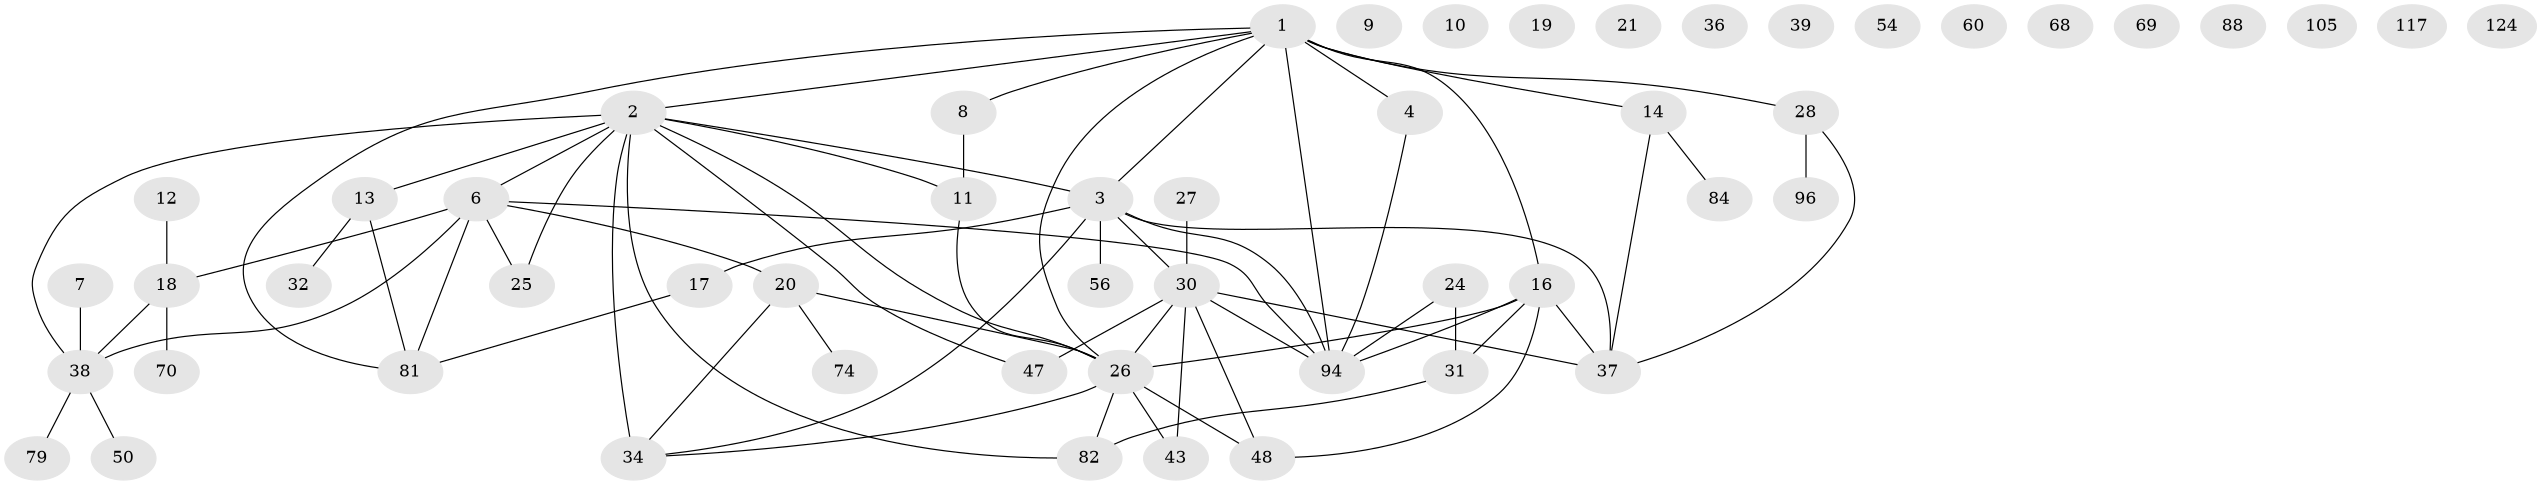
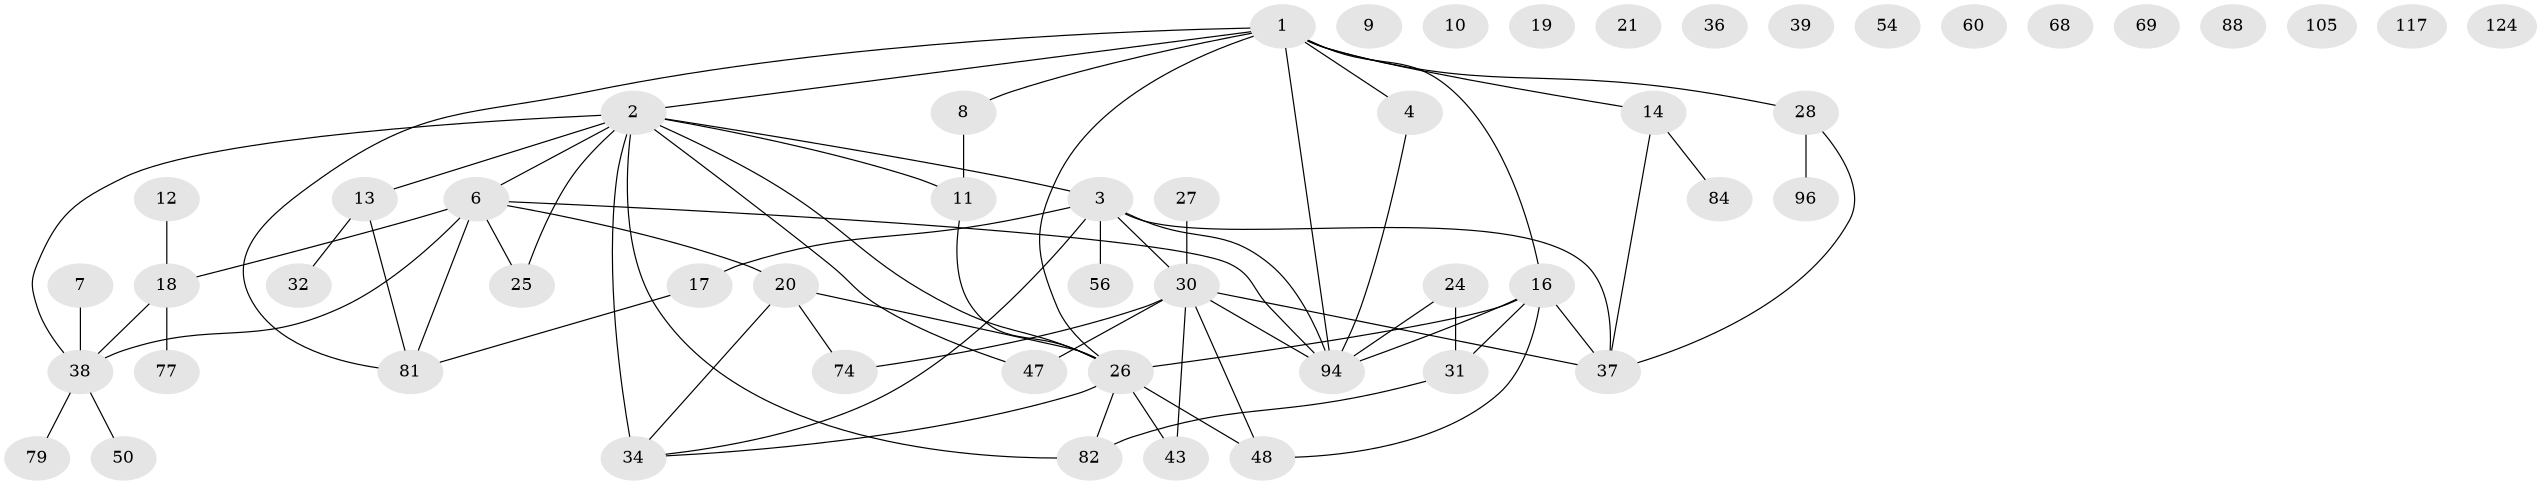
  graph {
    node [color=gray90 style=filled]
    1 [super="+64+63"]
    2 [super="+120+67+76+55+15"]
    3 [super="+73+29"]
    4 [super="+52"]
    8 [super="+85"]
    14 [super="+102+114"]
    16 [super="+41+40"]
    26 [super="+46+116+53"]
    28 [super="+80+35"]
    81 [super="+122"]
    94 [super="+113+103"]
    6 [super="+118+44"]
    11 [super="+23"]
    13 [super="+78"]
    25 [super="+70"]
    34 [super="+61"]
    47 [super="+92"]
    82 [super="+97"]
    38 [super="+62"]
    17 [super="+98+72"]
    30 [super="+45"]
    37 [super="+83+91"]
    56
    84 [super="+87"]
    31 [super="+59"]
    48 [super="+49"]
    43
    96
    18 [super="+110+22"]
    20 [super="+119"]
    32
    74 [super="+121"]
-   77 [label=70]
+   77
    50
    79
    7
    9
    10
    12
    19
    21
    24 [super="+42"]
    27
    36 [super="+90"]
    39
    54
    60
    68
    69
    88 [super="+95"]
    105
    117
    124
    1 -- 2
-   1 -- 3 [weight=2]
    1 -- 4
    1 -- 8
    1 -- 14
    1 -- 16 [weight=2]
    1 -- 26
    1 -- 28
    1 -- 81
    1 -- 94
    2 -- 3 [weight=3]
    2 -- 26
    2 -- 6
    2 -- 11
    2 -- 13
    2 -- 25 [weight=2]
    2 -- 34 [weight=2]
    2 -- 47
    2 -- 82
    2 -- 38
    3 -- 94
    3 -- 34
    3 -- 17
    3 -- 30
    3 -- 37
    3 -- 56
    4 -- 94
    8 -- 11
    14 -- 37
    14 -- 84
    16 -- 26
    16 -- 94
    16 -- 37
    16 -- 31
    16 -- 48
    26 -- 34
    26 -- 82
    26 -- 48
    26 -- 43
    28 -- 37
    28 -- 96
    6 -- 81
    6 -- 94
    6 -- 25
    6 -- 38
    6 -- 18
    6 -- 20
    11 -- 26
    13 -- 81
    13 -- 32
    38 -- 50
    38 -- 79
    17 -- 81
    30 -- 94 [weight=2]
    30 -- 47
    30 -- 37
    30 -- 48
    30 -- 43
-   30 -- 26
+   30 -- 74
    31 -- 82
    18 -- 38
    18 -- 77
    20 -- 26
    20 -- 34
    20 -- 74
    7 -- 38
    12 -- 18
    24 -- 94
    24 -- 31
    27 -- 30
  }
